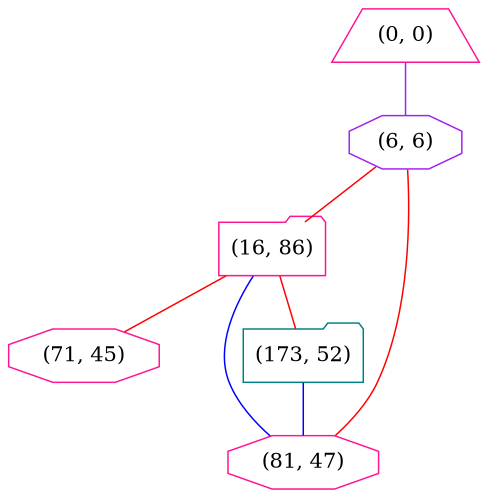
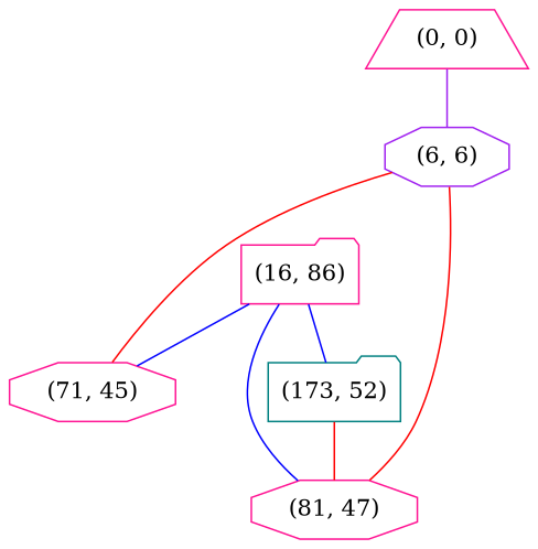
  graph {
    node [color=deeppink shape=octagon]
    edge [color=red weight=1]
    "(0, 0)" [shape=trapezium]
    "(6, 6)" [color=purple]
    n3 [label="(71, 45)"]
    "(81, 47)"
    "(16, 86)" [shape=folder]
    "(173, 52)" [color=teal shape=folder]
    "(0, 0)" -- "(6, 6)" [color=purple weight=4]
-   "(6, 6)" -- "(16, 86)"
+   "(6, 6)" -- n3
    "(6, 6)" -- "(81, 47)" [weight=3]
-   "(16, 86)" -- n3
+   "(16, 86)" -- n3 [color=blue]
    "(16, 86)" -- "(81, 47)" [color=blue weight=3]
-   "(16, 86)" -- "(173, 52)" [weight=3]
-   "(173, 52)" -- "(81, 47)" [color=blue]
+   "(16, 86)" -- "(173, 52)" [color=blue weight=3]
+   "(173, 52)" -- "(81, 47)"
  }
